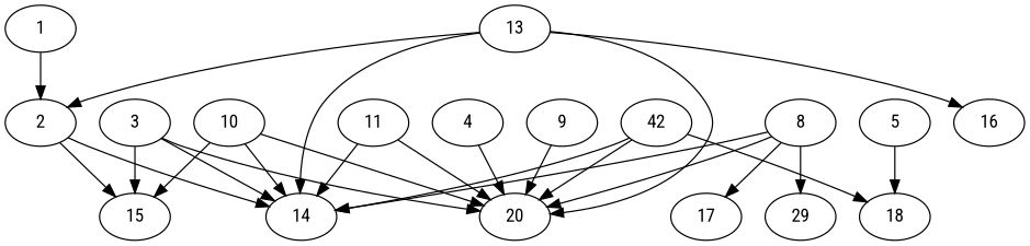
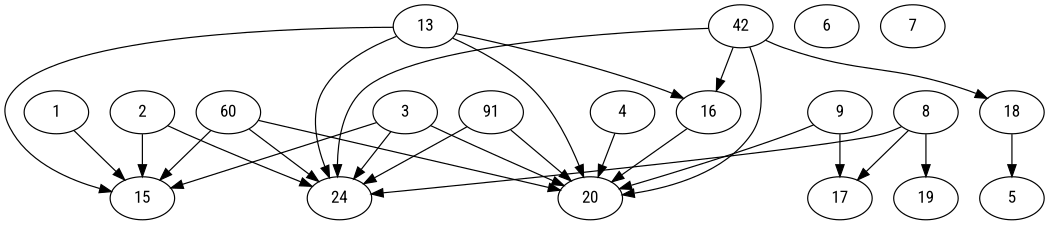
  digraph {
    fontname="Roboto Condensed"
    node [alpha=0.12 fontname="Roboto Condensed"]
    edge [fontname="Roboto Condensed"]
    1 [alpha=0.03 expect_size=9209856]
    15 [alpha=0.04 expect_size=45021184]
    2 [alpha=0.17 expect_size=16793600]
-   14 [alpha=0.17 expect_size=6876160]
+   14 [alpha=0.17 expect_size=6876160 label=24]
    3 [alpha=0.02 expect_size=49978368]
    20 [alpha=0.08 expect_size=47980544]
    4 [alpha=0.16 expect_size=44838912]
    5 [expect_size=6110208]
    18 [alpha=0.06 expect_size=28830720]
+   6 [alpha=0.18 expect_size=23709696]
+   7 [alpha=0.03 expect_size=41697280]
    8 [alpha=0.06 expect_size=43834368]
    17 [alpha=0.19 expect_size=21230592]
-   19 [alpha=0.09 expect_size=42221568 label=29]
+   19 [alpha=0.09 expect_size=42221568]
    9 [alpha=0.02 expect_size=7524352]
-   10 [expect_size=43672576]
-   11 [expect_size=48015360]
+   10 [expect_size=43672576 label=60]
+   11 [expect_size=48015360 label=91]
    n18 [alpha=0.16 expect_size=7208960 label=42]
    16 [alpha=0.14 expect_size=26884096]
    13 [expect_size=48266240]
-   1 -> 2
+   1 -> 15
    2 -> 15
    2 -> 14
    3 -> 15
    3 -> 14
    3 -> 20
    4 -> 20
-   5 -> 18
+   18 -> 5
    8 -> 14
-   8 -> 20
+   16 -> 20
    8 -> 17
    8 -> 19
    9 -> 20
+   9 -> 17
    10 -> 15
    10 -> 14
    10 -> 20
    11 -> 14
    11 -> 20
    n18 -> 14
    n18 -> 20
    n18 -> 18
-   13 -> 2
+   n18 -> 16
+   13 -> 15
    13 -> 14
    13 -> 20
    13 -> 16
  }
